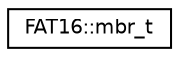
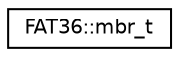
  digraph {
    rankdir=TB
-   n1 [color=black fillcolor=white fontname=Helvetica fontsize=10 height=0.2 label="FAT16::mbr_t" shape=record style=filled width=0.4]
+   n1 [color=black fillcolor=white fontname=Helvetica fontsize=10 height=0.2 label="FAT36::mbr_t" shape=record style=filled width=0.4]
  }
